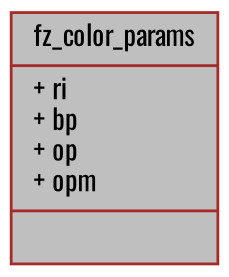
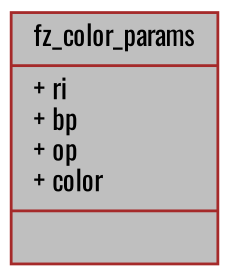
  digraph {
    fontname=Oswald
-   n1 [color=brown fillcolor=grey75 fontcolor=black fontname=Oswald fontsize=10 height=0.2 label="{fz_color_params\n|+ ri\l+ bp\l+ op\l+ opm\l|}" shape=record style=filled width=0.4]
+   n1 [color=brown fillcolor=grey75 fontcolor=black fontname=Oswald fontsize=10 height=0.2 label="{fz_color_params\n|+ ri\l+ bp\l+ op\l+ color\l|}" shape=record style=filled width=0.4]
  }
